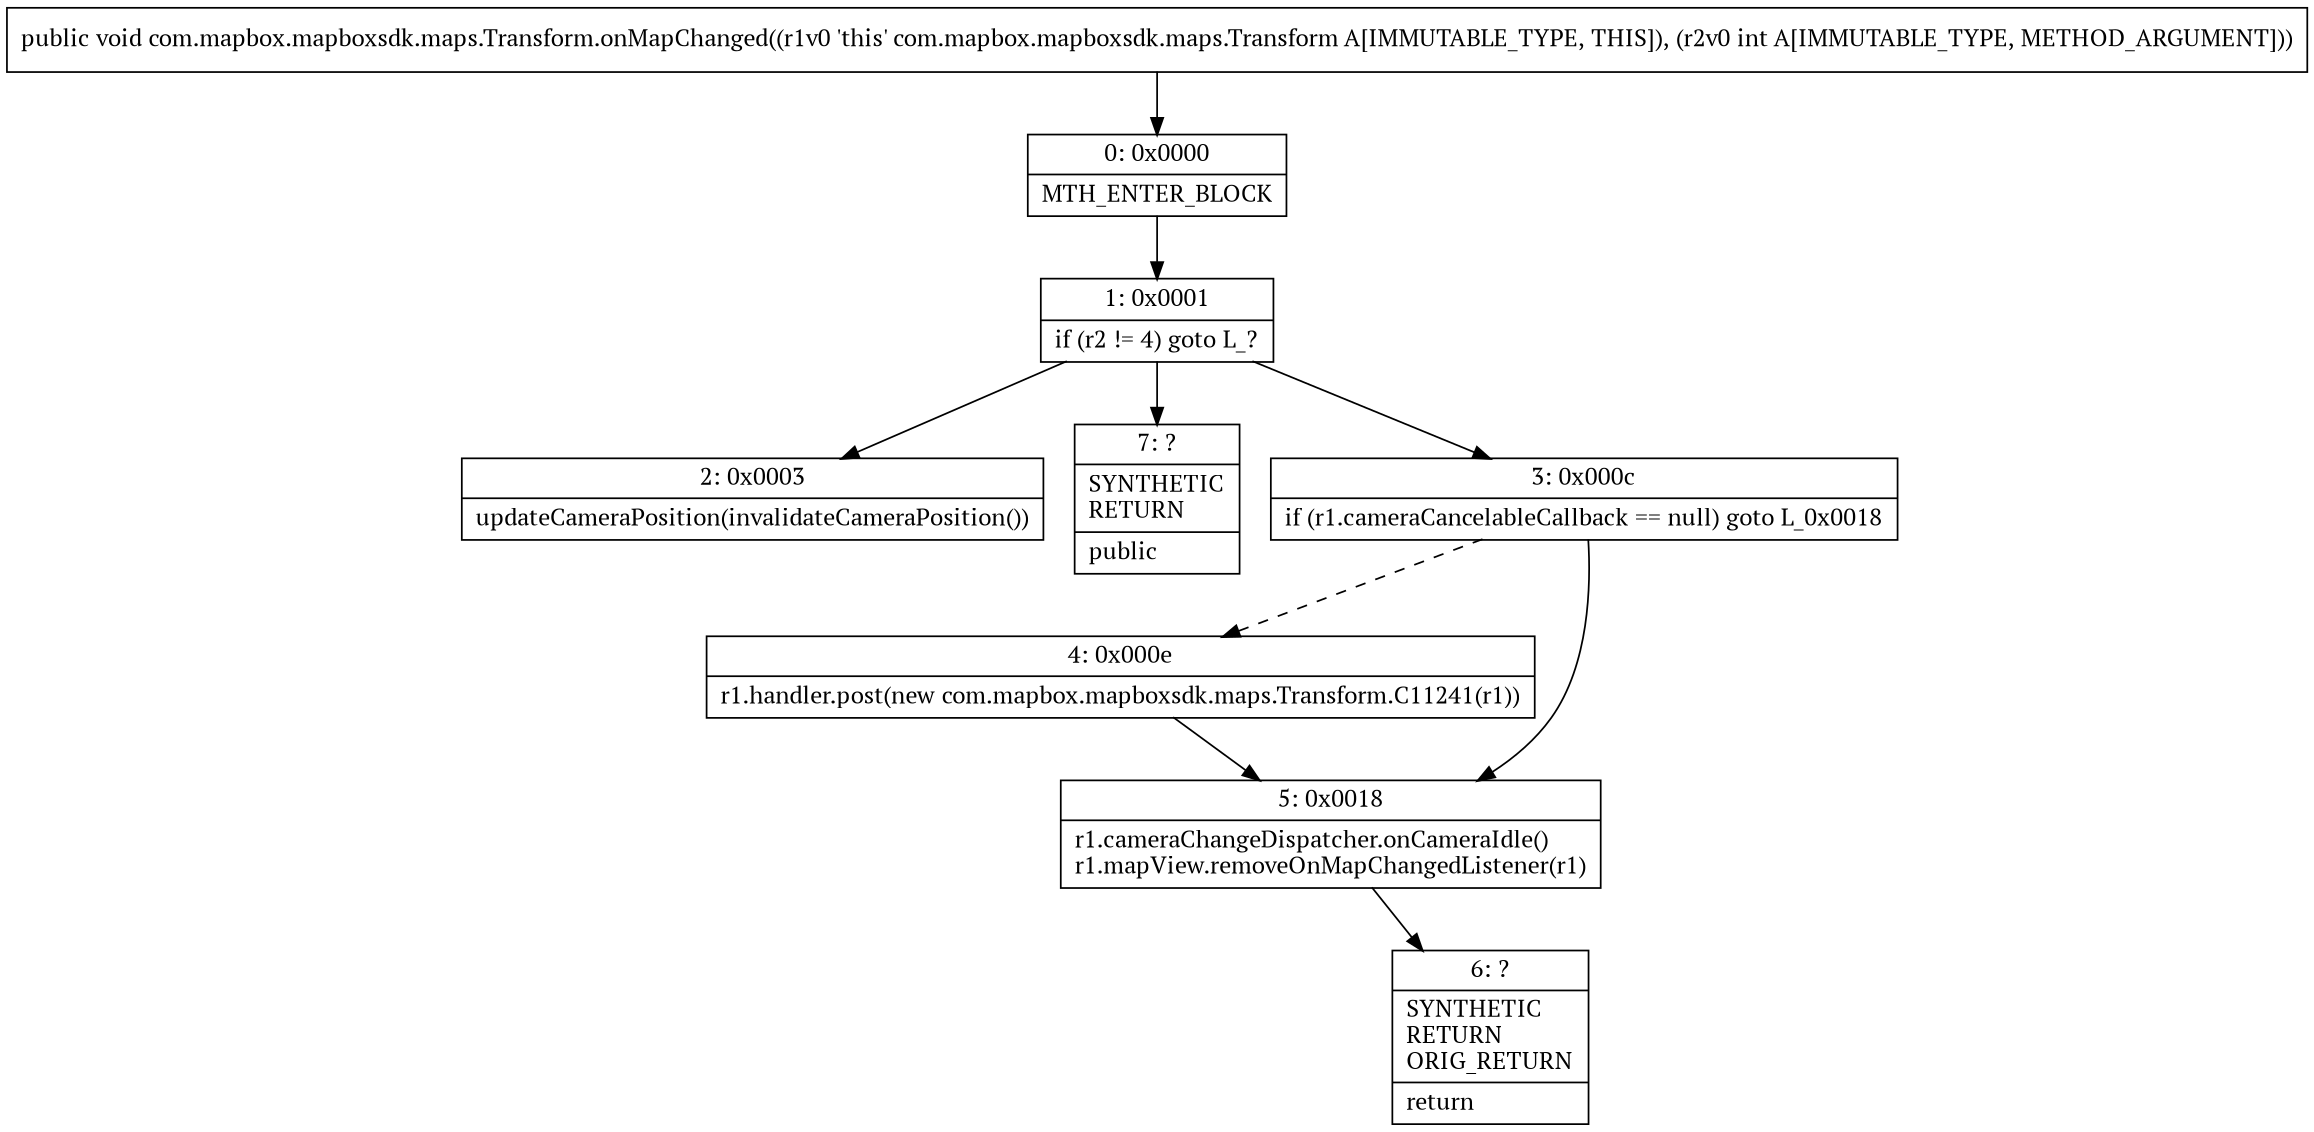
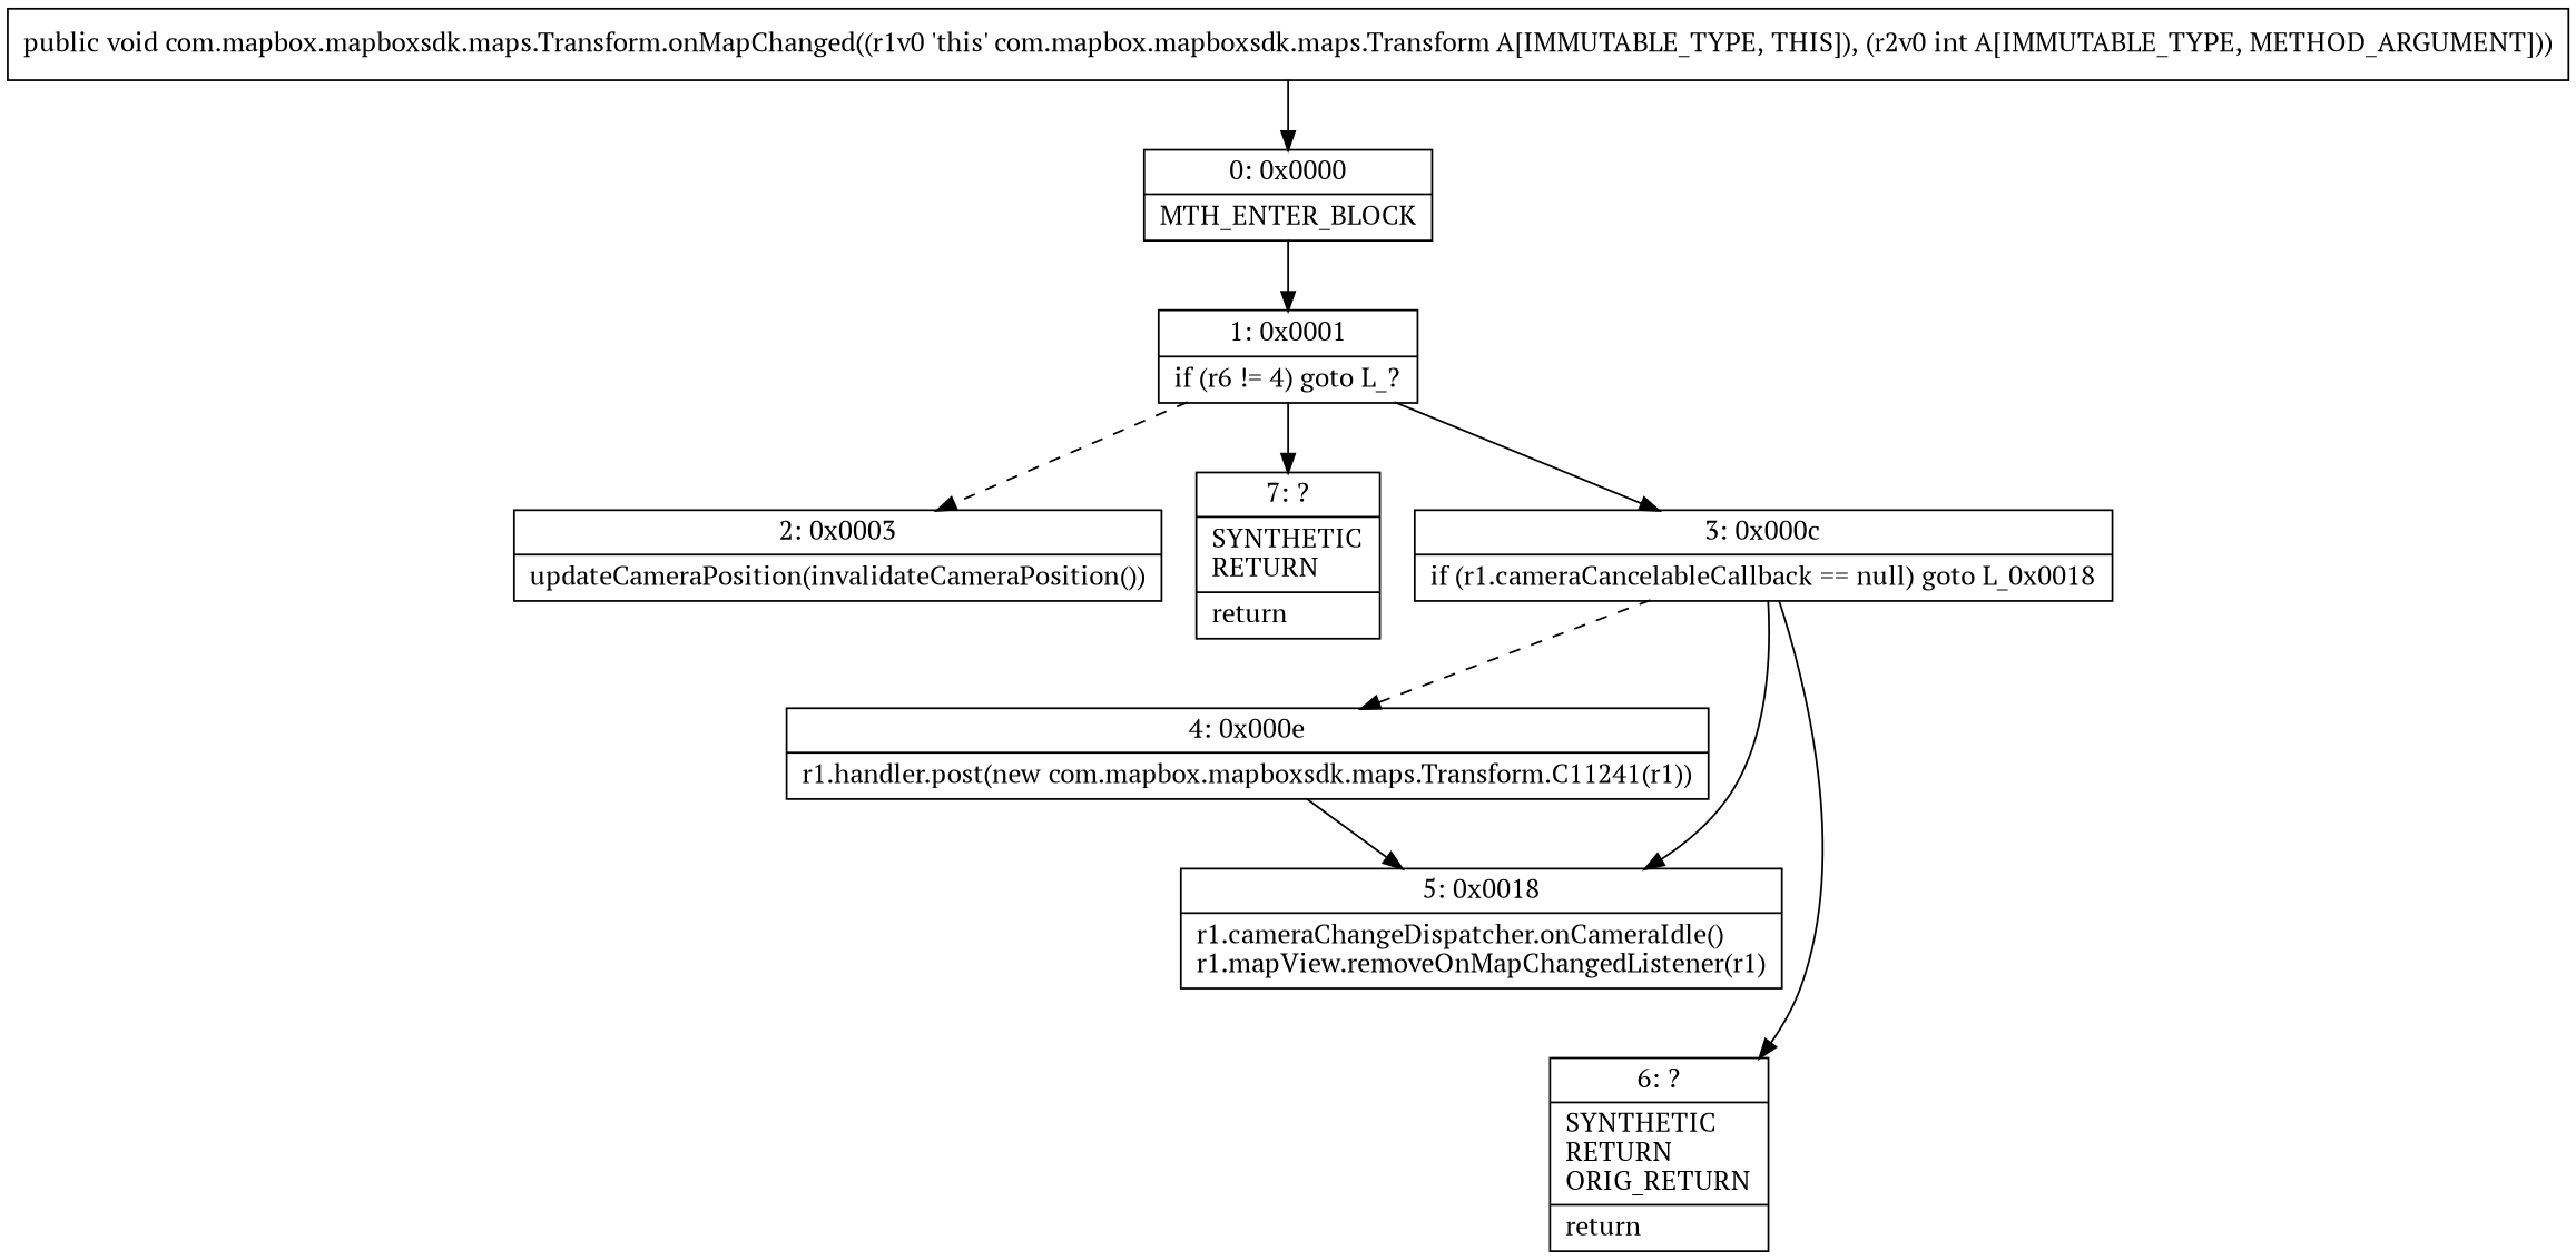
  digraph {
    fontname="PT Serif"
    node [fontname="PT Serif" shape=record]
    edge [fontname="PT Serif"]
    n1 [label="{0\:\ 0x0000|MTH_ENTER_BLOCK\l}"]
-   n2 [label="{1\:\ 0x0001|if (r2 != 4) goto L_?\l}"]
+   n2 [label="{1\:\ 0x0001|if (r6 != 4) goto L_?\l}"]
    n3 [label="{2\:\ 0x0003|updateCameraPosition(invalidateCameraPosition())\l}"]
-   n4 [label="{7\:\ ?|SYNTHETIC\lRETURN\l|public\l}"]
+   n4 [label="{7\:\ ?|SYNTHETIC\lRETURN\l|return\l}"]
    n5 [label="{3\:\ 0x000c|if (r1.cameraCancelableCallback == null) goto L_0x0018\l}"]
    n6 [label="{4\:\ 0x000e|r1.handler.post(new com.mapbox.mapboxsdk.maps.Transform.C11241(r1))\l}"]
    n7 [label="{5\:\ 0x0018|r1.cameraChangeDispatcher.onCameraIdle()\lr1.mapView.removeOnMapChangedListener(r1)\l}"]
    n8 [label="{6\:\ ?|SYNTHETIC\lRETURN\lORIG_RETURN\l|return\l}"]
    n9 [label="{public void com.mapbox.mapboxsdk.maps.Transform.onMapChanged((r1v0 'this' com.mapbox.mapboxsdk.maps.Transform A[IMMUTABLE_TYPE, THIS]), (r2v0 int A[IMMUTABLE_TYPE, METHOD_ARGUMENT])) }"]
    n1 -> n2
-   n2 -> n3 [style=solid]
+   n2 -> n3 [style=dashed]
    n2 -> n4
    n2 -> n5
    n5 -> n6 [style=dashed]
    n5 -> n7
    n6 -> n7
-   n7 -> n8
+   n5 -> n8
    n9 -> n1
  }
